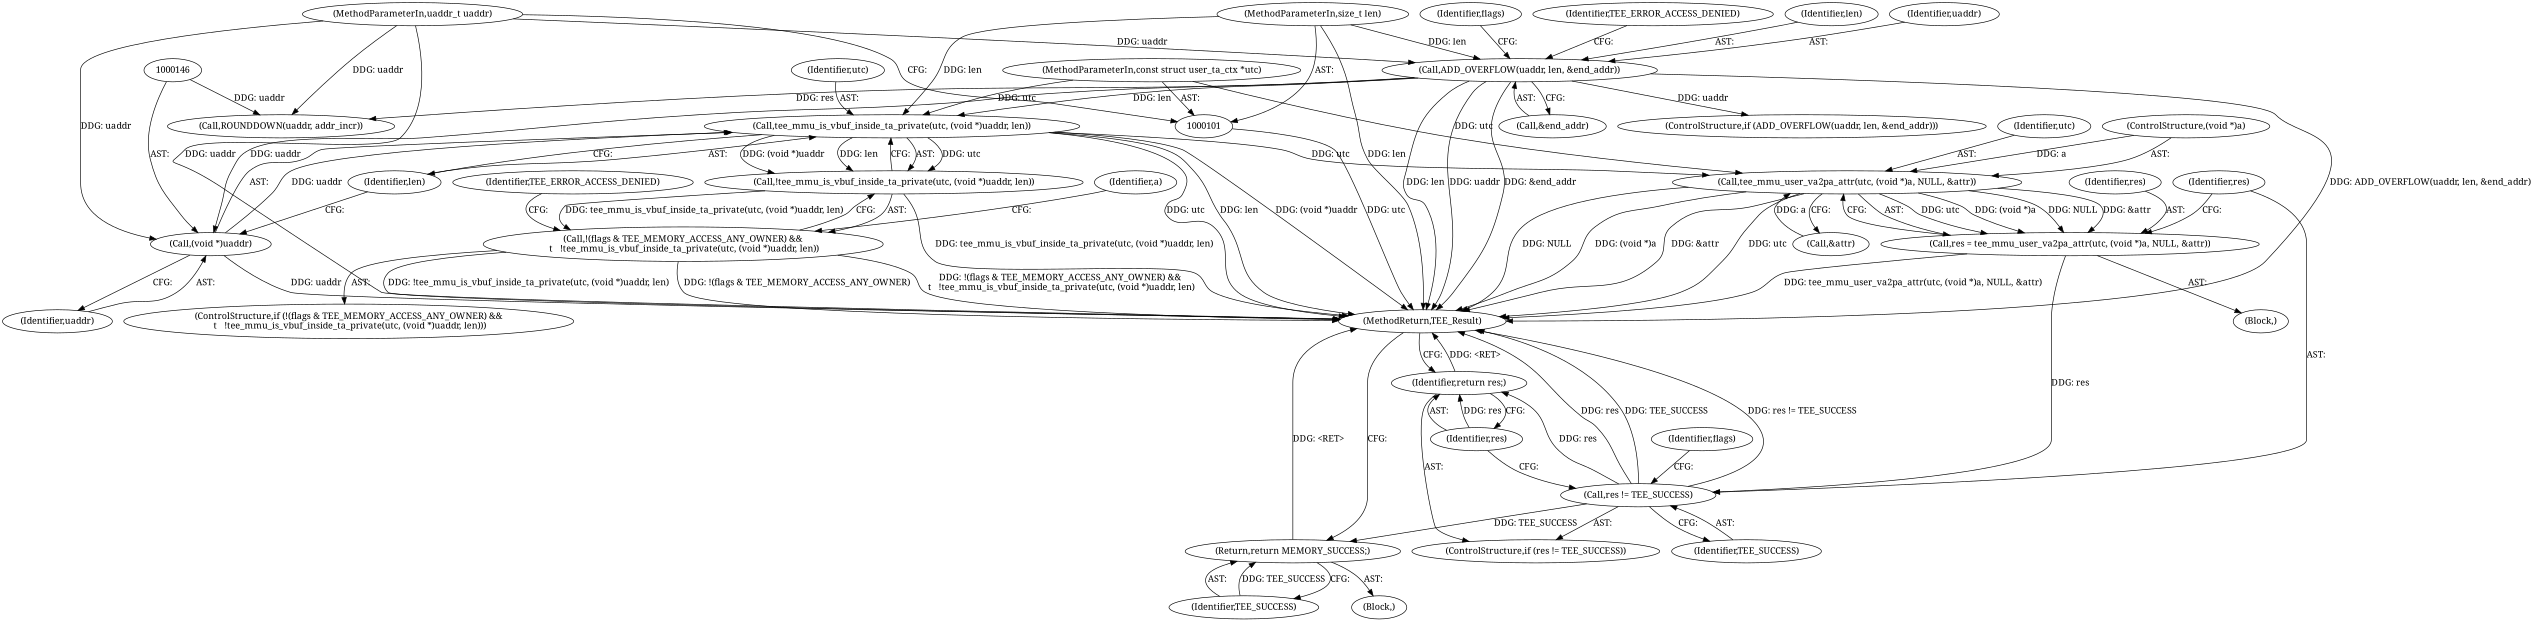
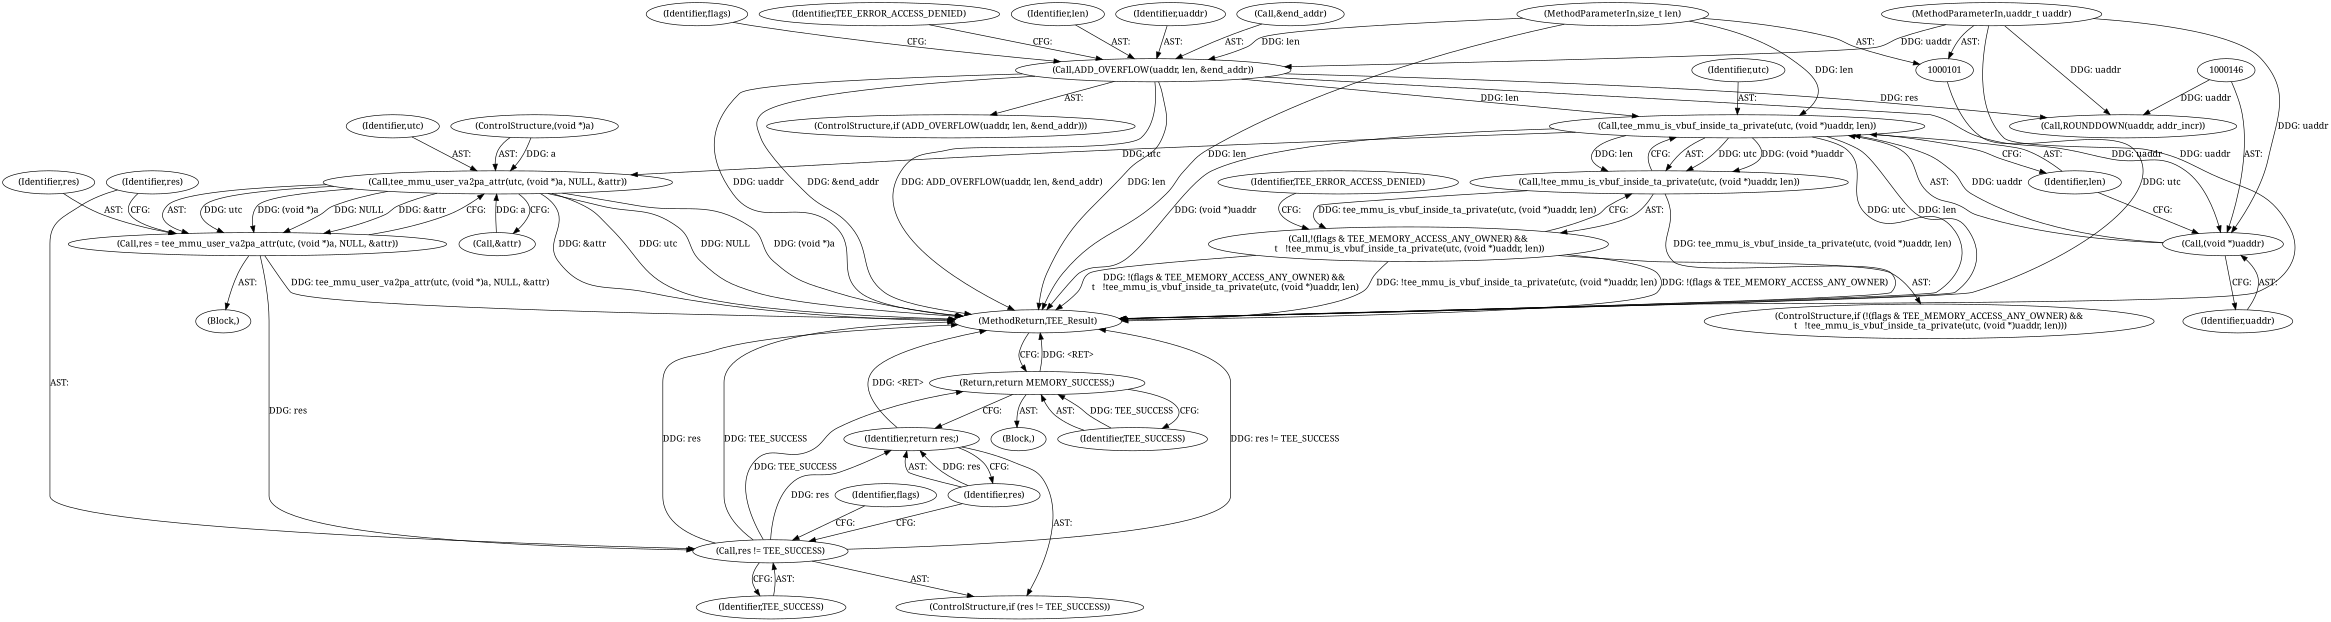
  digraph {
    fontname="Noto Serif"
    node [fontname="Noto Serif"]
    edge [fontname="Noto Serif"]
    n1 [label="(Call,tee_mmu_is_vbuf_inside_ta_private(utc, (void *)uaddr, len))"]
    n2 [label="(Call,!tee_mmu_is_vbuf_inside_ta_private(utc, (void *)uaddr, len))"]
    n3 [label="(Call,tee_mmu_user_va2pa_attr(utc, (void *)a, NULL, &attr))"]
    n4 [label="(Identifier,len)"]
    n5 [label="(MethodReturn,TEE_Result)"]
    n6 [label="(Call,!(flags & TEE_MEMORY_ACCESS_ANY_OWNER) &&\n \t   !tee_mmu_is_vbuf_inside_ta_private(utc, (void *)uaddr, len))"]
    n7 [label="(Call,res = tee_mmu_user_va2pa_attr(utc, (void *)a, NULL, &attr))"]
    n8 [label="(Call,&attr)"]
    n9 [label="(Call,(void *)uaddr)"]
    n10 [label="(Identifier,return res;)"]
    n11 [label="(Return,return MEMORY_SUCCESS;)"]
-   n12 [label="(MethodParameterIn,const struct user_ta_ctx *utc)"]
    1000101
    n14 [label="(Identifier,uaddr)"]
    n15 [label="(Call,ROUNDDOWN(uaddr, addr_incr))"]
    n16 [label="(Call,ADD_OVERFLOW(uaddr, len, &end_addr))"]
    n17 [label="(Call,&end_addr)"]
    n18 [label="(ControlStructure,if (ADD_OVERFLOW(uaddr, len, &end_addr)))"]
    n19 [label="(MethodParameterIn,uaddr_t uaddr)"]
    n20 [label="(MethodParameterIn,size_t len)"]
    n21 [label="(ControlStructure,if (!(flags & TEE_MEMORY_ACCESS_ANY_OWNER) &&\n \t   !tee_mmu_is_vbuf_inside_ta_private(utc, (void *)uaddr, len)))"]
    n22 [label="(Call,res != TEE_SUCCESS)"]
    n23 [label="(Block,)"]
    n24 [label="(ControlStructure,if (res != TEE_SUCCESS))"]
    n25 [label="(Identifier,TEE_SUCCESS)"]
    n26 [label="(Identifier,res)"]
    n27 [label="(Identifier,TEE_SUCCESS)"]
    n28 [label="(Block,)"]
    n29 [label="(Identifier,flags)"]
    n30 [label="(Identifier,TEE_ERROR_ACCESS_DENIED)"]
    n31 [label="(Identifier,flags)"]
    n32 [label="(Identifier,utc)"]
    n33 [label="(Identifier,TEE_ERROR_ACCESS_DENIED)"]
    n34 [label="(ControlStructure,(void *)a)"]
    n35 [label="(Identifier,res)"]
    n36 [label="(Identifier,len)"]
    n37 [label="(Identifier,res)"]
-   n38 [label="(Identifier,a)"]
    n39 [label="(Identifier,uaddr)"]
    n40 [label="(Identifier,utc)"]
    1000146
    n1 -> n2 [label="AST: "]
    n1 -> n2 [label="DDG: utc"]
    n1 -> n2 [label="DDG: (void *)uaddr"]
    n1 -> n2 [label="DDG: len"]
    n1 -> n3 [label="DDG: utc"]
    n1 -> n4 [label="CFG: "]
    n1 -> n5 [label="DDG: utc"]
    n1 -> n5 [label="DDG: len"]
    n1 -> n5 [label="DDG: (void *)uaddr"]
    n2 -> n1 [label="CFG: "]
    n2 -> n5 [label="DDG: tee_mmu_is_vbuf_inside_ta_private(utc, (void *)uaddr, len)"]
    n2 -> n6 [label="AST: "]
    n2 -> n6 [label="DDG: tee_mmu_is_vbuf_inside_ta_private(utc, (void *)uaddr, len)"]
    n3 -> n5 [label="DDG: utc"]
    n3 -> n5 [label="DDG: NULL"]
    n3 -> n5 [label="DDG: (void *)a"]
    n3 -> n5 [label="DDG: &attr"]
    n3 -> n7 [label="AST: "]
    n3 -> n7 [label="DDG: utc"]
    n3 -> n7 [label="DDG: (void *)a"]
    n3 -> n7 [label="DDG: NULL"]
    n3 -> n7 [label="DDG: &attr"]
    n3 -> n8 [label="CFG: "]
    n4 -> n1 [label="AST: "]
    n4 -> n9 [label="CFG: "]
-   n5 -> n10 [label="CFG: "]
+   n11 -> n10 [label="CFG: "]
    n5 -> n11 [label="CFG: "]
    n6 -> n2 [label="CFG: "]
    n6 -> n5 [label="DDG: !tee_mmu_is_vbuf_inside_ta_private(utc, (void *)uaddr, len)"]
    n6 -> n5 [label="DDG: !(flags & TEE_MEMORY_ACCESS_ANY_OWNER)"]
    n6 -> n5 [label="DDG: !(flags & TEE_MEMORY_ACCESS_ANY_OWNER) &&\n \t   !tee_mmu_is_vbuf_inside_ta_private(utc, (void *)uaddr, len)"]
    n6 -> n21 [label="AST: "]
    n7 -> n3 [label="CFG: "]
    n7 -> n5 [label="DDG: tee_mmu_user_va2pa_attr(utc, (void *)a, NULL, &attr)"]
    n7 -> n22 [label="DDG: res"]
    n7 -> n23 [label="AST: "]
    n8 -> n3 [label="DDG: a"]
    n9 -> n1 [label="AST: "]
    n9 -> n1 [label="DDG: uaddr"]
-   n9 -> n5 [label="DDG: uaddr"]
    n9 -> n14 [label="CFG: "]
    n10 -> n5 [label="DDG: <RET>"]
    n10 -> n24 [label="AST: "]
    n10 -> n26 [label="CFG: "]
    n11 -> n5 [label="DDG: <RET>"]
    n11 -> n27 [label="CFG: "]
    n11 -> n28 [label="AST: "]
-   n12 -> n1 [label="DDG: utc"]
-   n12 -> n3 [label="DDG: utc"]
-   n12 -> 1000101 [label="AST: "]
    1000101 -> n5 [label="DDG: utc"]
    n14 -> n9 [label="AST: "]
    n16 -> n1 [label="DDG: len"]
    n16 -> n5 [label="DDG: len"]
    n16 -> n5 [label="DDG: uaddr"]
    n16 -> n5 [label="DDG: &end_addr"]
    n16 -> n5 [label="DDG: ADD_OVERFLOW(uaddr, len, &end_addr)"]
    n16 -> n9 [label="DDG: uaddr"]
    n16 -> n15 [label="DDG: res"]
-   n16 -> n17 [label="CFG: "]
-   n16 -> n18 [label="DDG: uaddr"]
+   n16 -> n18 [label="AST: "]
    n17 -> n16 [label="AST: "]
    n19 -> n5 [label="DDG: uaddr"]
    n19 -> n9 [label="DDG: uaddr"]
-   n19 -> 1000101 [label="CFG: "]
+   n19 -> 1000101 [label="AST: "]
    n19 -> n15 [label="DDG: uaddr"]
    n19 -> n16 [label="DDG: uaddr"]
    n20 -> n1 [label="DDG: len"]
    n20 -> n5 [label="DDG: len"]
    n20 -> 1000101 [label="AST: "]
    n20 -> n16 [label="DDG: len"]
    n22 -> n5 [label="DDG: res"]
    n22 -> n5 [label="DDG: TEE_SUCCESS"]
    n22 -> n5 [label="DDG: res != TEE_SUCCESS"]
    n22 -> n10 [label="DDG: res"]
    n22 -> n11 [label="DDG: TEE_SUCCESS"]
    n22 -> n24 [label="AST: "]
    n22 -> n25 [label="CFG: "]
    n25 -> n22 [label="AST: "]
    n26 -> n10 [label="AST: "]
    n26 -> n10 [label="DDG: res"]
    n26 -> n22 [label="CFG: "]
    n27 -> n11 [label="AST: "]
    n27 -> n11 [label="DDG: TEE_SUCCESS"]
    n29 -> n22 [label="CFG: "]
    n30 -> n6 [label="CFG: "]
    n31 -> n16 [label="CFG: "]
    n32 -> n3 [label="AST: "]
    n33 -> n16 [label="CFG: "]
    n34 -> n3 [label="AST: "]
    n34 -> n3 [label="DDG: a"]
    n35 -> n7 [label="AST: "]
    n36 -> n16 [label="AST: "]
    n37 -> n7 [label="CFG: "]
    n37 -> n22 [label="AST: "]
-   n38 -> n6 [label="CFG: "]
    n39 -> n16 [label="AST: "]
    n40 -> n1 [label="AST: "]
    1000146 -> n9 [label="AST: "]
    1000146 -> n15 [label="DDG: uaddr"]
  }
